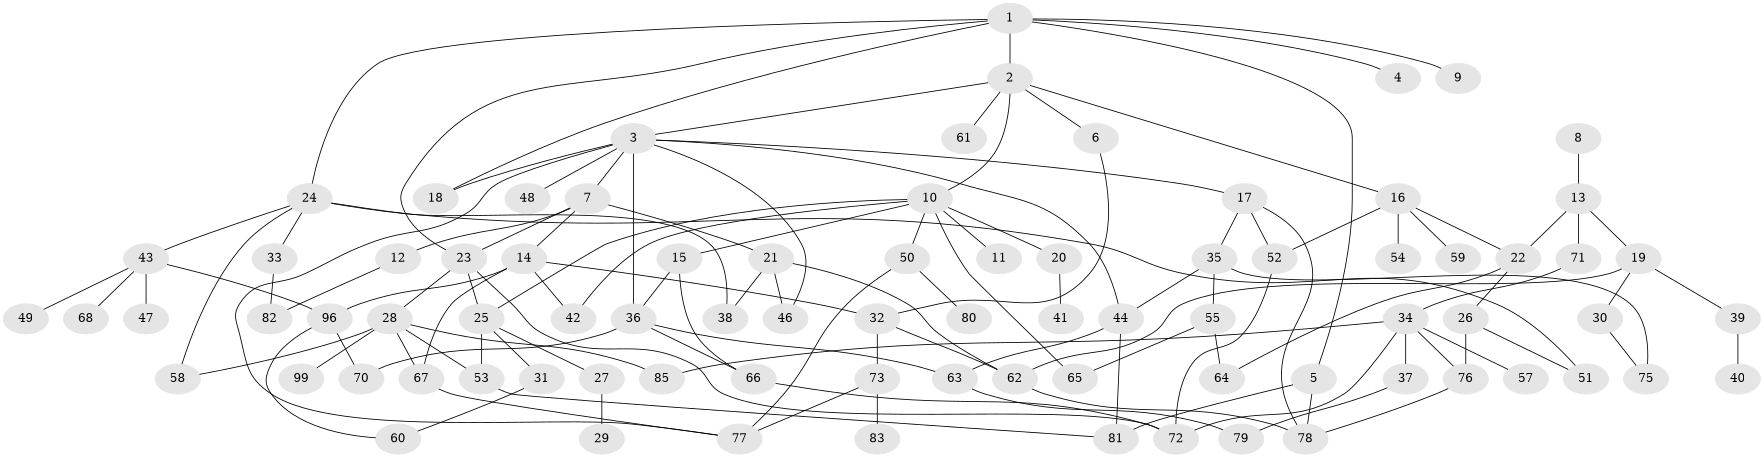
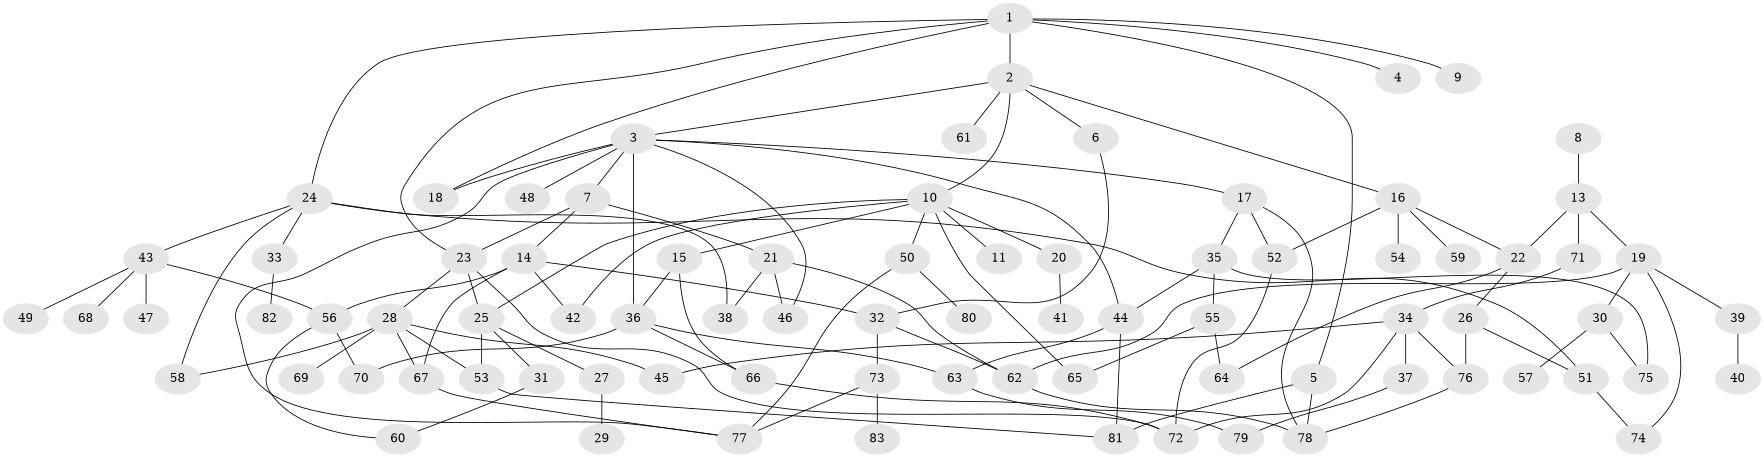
  graph {
    node [color=gray90 style=filled]
    1
    2
    4
    5
    9
    18
    23
    24
    3
    6
    10
    16
    61
    78
    81
    25
    28
    72
    38
    33
    43
    51
    58
    7
    17
    36
    44
    46
    48
    77
    32
    11
    15
    20
    42
    50
    65
    22
    52
    54
    59
-   12
    14
    21
    35
    66
    63
    70
    62
    73
    8
    13
    82
-   56 [label=96]
+   56
    67
    19
    71
    41
    27
    31
    53
    80
    30
    39
+   74
    26
    64
    34
    76
-   45 [label=85]
+   45
    37
    57
    60
    75
    55
    40
-   69 [label=99]
+   69
    47
    49
    68
    29
    83
    79
    1 -- 2
    1 -- 4
    1 -- 5
    1 -- 9
    1 -- 18
    1 -- 23
    1 -- 24
    2 -- 3
    2 -- 6
    2 -- 10
    2 -- 16
    2 -- 61
    5 -- 78
    5 -- 81
    23 -- 25
    23 -- 28
    23 -- 72
    24 -- 38
    24 -- 33
    24 -- 43
    24 -- 51
    24 -- 58
    3 -- 18
    3 -- 7
    3 -- 17
    3 -- 36
    3 -- 44
    3 -- 46
    3 -- 48
    3 -- 77
    6 -- 32
    10 -- 25
    10 -- 11
    10 -- 15
    10 -- 20
    10 -- 42
    10 -- 50
    10 -- 65
    16 -- 22
    16 -- 52
    16 -- 54
    16 -- 59
    25 -- 27
    25 -- 31
    25 -- 53
    28 -- 58
    28 -- 67
    28 -- 53
    28 -- 45
    28 -- 69
    33 -- 82
    43 -- 56
    43 -- 47
    43 -- 49
    43 -- 68
+   51 -- 74
    7 -- 23
-   7 -- 12
    7 -- 14
    7 -- 21
    17 -- 78
    17 -- 52
    17 -- 35
    36 -- 66
    36 -- 63
    36 -- 70
    44 -- 81
    44 -- 63
    32 -- 62
    32 -- 73
    15 -- 36
    15 -- 66
    20 -- 41
    50 -- 77
    50 -- 80
    22 -- 26
    22 -- 64
    52 -- 72
-   12 -- 82
    14 -- 32
    14 -- 42
    14 -- 56
    14 -- 67
    21 -- 38
    21 -- 46
    21 -- 62
    35 -- 44
    35 -- 75
    35 -- 55
    66 -- 72
    63 -- 79
    62 -- 78
    73 -- 77
    73 -- 83
    8 -- 13
    13 -- 22
    13 -- 19
    13 -- 71
    56 -- 70
    56 -- 60
    67 -- 77
    19 -- 62
    19 -- 30
    19 -- 39
+   19 -- 74
    71 -- 34
    27 -- 29
    31 -- 60
    53 -- 81
    30 -- 75
    39 -- 40
    26 -- 51
    26 -- 76
    34 -- 72
    34 -- 76
    34 -- 45
    34 -- 37
-   34 -- 57
+   30 -- 57
    76 -- 78
    37 -- 79
    55 -- 65
    55 -- 64
  }
